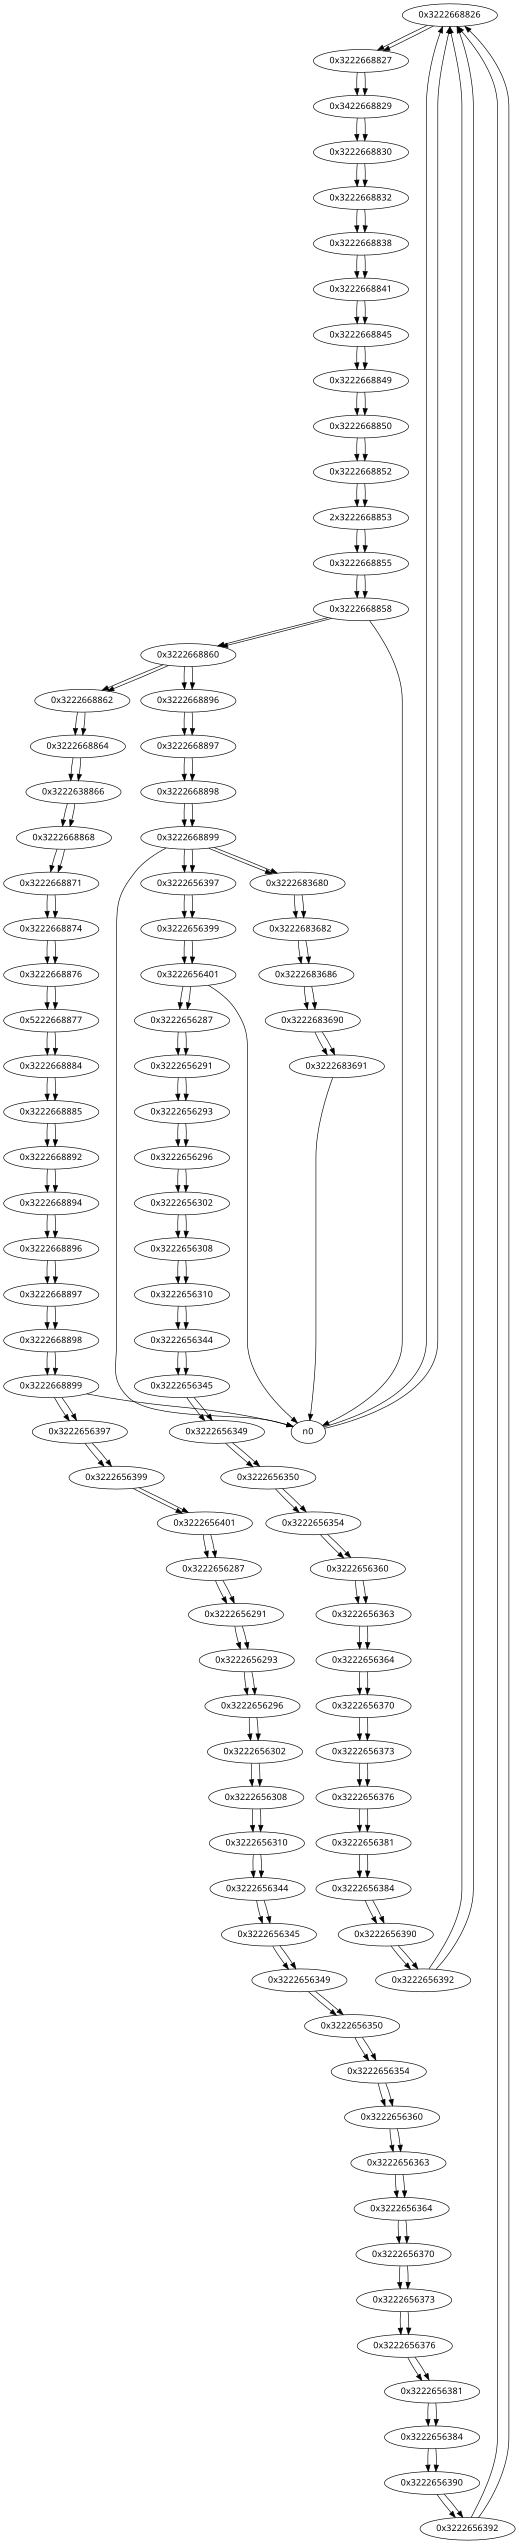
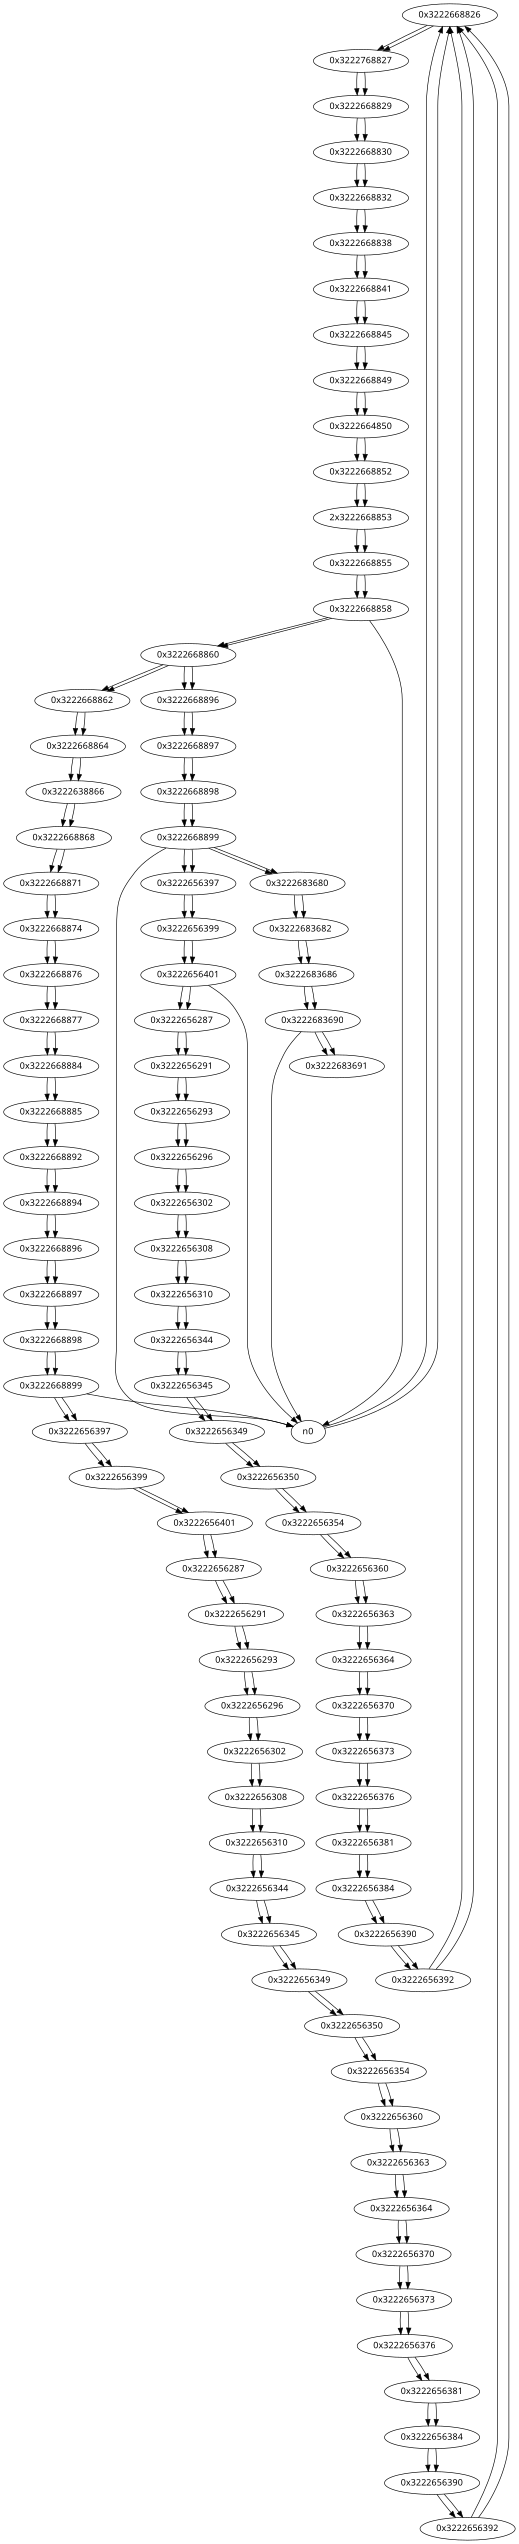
  digraph {
    fontname="Noto Sans"
    node [fontname="Noto Sans"]
    edge [fontname="Noto Sans"]
    n1 [label="0x3222668826"]
-   n2 [label="0x3222668827"]
-   n3 [label="0x3422668829"]
+   n2 [label="0x3222768827"]
+   n3 [label="0x3222668829"]
    n4 [label="0x3222668830"]
    n5 [label="0x3222668832"]
    n6 [label="0x3222668838"]
    n7 [label="0x3222668841"]
    n8 [label="0x3222668845"]
    n9 [label="0x3222668849"]
-   n10 [label="0x3222668850"]
+   n10 [label="0x3222664850"]
    n11 [label="0x3222668852"]
    n12 [label="2x3222668853"]
    n13 [label="0x3222668855"]
    n14 [label="0x3222668858"]
    n15 [label="0x3222668860"]
    n0
    n16 [label="0x3222668896"]
    n50 [label="0x3222668862"]
    n17 [label="0x3222668897"]
    n51 [label="0x3222668864"]
    n18 [label="0x3222668898"]
    n19 [label="0x3222668899"]
    n20 [label="0x3222683680"]
    n25 [label="0x3222656397"]
    n21 [label="0x3222683682"]
    n26 [label="0x3222656399"]
    n22 [label="0x3222683686"]
    n23 [label="0x3222683690"]
    n24 [label="0x3222683691"]
    n27 [label="0x3222656401"]
    n28 [label="0x3222656287"]
    n29 [label="0x3222656291"]
    n30 [label="0x3222656293"]
    n31 [label="0x3222656296"]
    n32 [label="0x3222656302"]
    n33 [label="0x3222656308"]
    n34 [label="0x3222656310"]
    n35 [label="0x3222656344"]
    n36 [label="0x3222656345"]
    n37 [label="0x3222656349"]
    n38 [label="0x3222656350"]
    n39 [label="0x3222656354"]
    n40 [label="0x3222656360"]
    n41 [label="0x3222656363"]
    n42 [label="0x3222656364"]
    n43 [label="0x3222656370"]
    n44 [label="0x3222656373"]
    n45 [label="0x3222656376"]
    n46 [label="0x3222656381"]
    n47 [label="0x3222656384"]
    n48 [label="0x3222656390"]
    n49 [label="0x3222656392"]
    n52 [label="0x3222638866"]
    n53 [label="0x3222668868"]
    n54 [label="0x3222668871"]
    n55 [label="0x3222668874"]
    n56 [label="0x3222668876"]
-   n57 [label="0x5222668877"]
+   n57 [label="0x3222668877"]
    n58 [label="0x3222668884"]
    n59 [label="0x3222668885"]
    n60 [label="0x3222668892"]
    n61 [label="0x3222668894"]
    n62 [label="0x3222668896"]
    n63 [label="0x3222668897"]
    n64 [label="0x3222668898"]
    n65 [label="0x3222668899"]
    n66 [label="0x3222656397"]
    n67 [label="0x3222656399"]
    n68 [label="0x3222656401"]
    n69 [label="0x3222656287"]
    n70 [label="0x3222656291"]
    n71 [label="0x3222656293"]
    n72 [label="0x3222656296"]
    n73 [label="0x3222656302"]
    n74 [label="0x3222656308"]
    n75 [label="0x3222656310"]
    n76 [label="0x3222656344"]
    n77 [label="0x3222656345"]
    n78 [label="0x3222656349"]
    n79 [label="0x3222656350"]
    n80 [label="0x3222656354"]
    n81 [label="0x3222656360"]
    n82 [label="0x3222656363"]
    n83 [label="0x3222656364"]
    n84 [label="0x3222656370"]
    n85 [label="0x3222656373"]
    n86 [label="0x3222656376"]
    n87 [label="0x3222656381"]
    n88 [label="0x3222656384"]
    n89 [label="0x3222656390"]
    n90 [label="0x3222656392"]
    n1 -> n2
    n1 -> n2
    n2 -> n3
    n2 -> n3
    n3 -> n4
    n3 -> n4
    n4 -> n5
    n4 -> n5
    n5 -> n6
    n5 -> n6
    n6 -> n7
    n6 -> n7
    n7 -> n8
    n7 -> n8
    n8 -> n9
    n8 -> n9
    n9 -> n10
    n9 -> n10
    n10 -> n11
    n10 -> n11
    n11 -> n12
    n11 -> n12
    n12 -> n13
    n12 -> n13
    n13 -> n14
    n13 -> n14
    n14 -> n15
    n14 -> n15
    n14 -> n0
    n15 -> n16
    n15 -> n16
    n15 -> n50
    n15 -> n50
    n0 -> n1
    n0 -> n1
    n16 -> n17
    n16 -> n17
    n50 -> n51
    n50 -> n51
    n17 -> n18
    n17 -> n18
    n51 -> n52
    n51 -> n52
    n18 -> n19
    n18 -> n19
    n19 -> n0
    n19 -> n20
    n19 -> n20
    n19 -> n25
    n19 -> n25
    n20 -> n21
    n20 -> n21
    n25 -> n26
    n25 -> n26
    n21 -> n22
    n21 -> n22
    n26 -> n27
    n26 -> n27
    n22 -> n23
    n22 -> n23
    n23 -> n24
    n23 -> n24
-   n24 -> n0
+   n23 -> n0
    n27 -> n0
    n27 -> n28
    n27 -> n28
    n28 -> n29
    n28 -> n29
    n29 -> n30
    n29 -> n30
    n30 -> n31
    n30 -> n31
    n31 -> n32
    n31 -> n32
    n32 -> n33
    n32 -> n33
    n33 -> n34
    n33 -> n34
    n34 -> n35
    n34 -> n35
    n35 -> n36
    n35 -> n36
    n36 -> n37
    n36 -> n37
    n37 -> n38
    n37 -> n38
    n38 -> n39
    n38 -> n39
    n39 -> n40
    n39 -> n40
    n40 -> n41
    n40 -> n41
    n41 -> n42
    n41 -> n42
    n42 -> n43
    n42 -> n43
    n43 -> n44
    n43 -> n44
    n44 -> n45
    n44 -> n45
    n45 -> n46
    n45 -> n46
    n46 -> n47
    n46 -> n47
    n47 -> n48
    n47 -> n48
    n48 -> n49
    n48 -> n49
    n49 -> n1
    n49 -> n1
    n52 -> n53
    n52 -> n53
    n53 -> n54
    n53 -> n54
    n54 -> n55
    n54 -> n55
    n55 -> n56
    n55 -> n56
    n56 -> n57
    n56 -> n57
    n57 -> n58
    n57 -> n58
    n58 -> n59
    n58 -> n59
    n59 -> n60
    n59 -> n60
    n60 -> n61
    n60 -> n61
    n61 -> n62
    n61 -> n62
    n62 -> n63
    n62 -> n63
    n63 -> n64
    n63 -> n64
    n64 -> n65
    n64 -> n65
    n65 -> n0
    n65 -> n66
    n65 -> n66
    n66 -> n67
    n66 -> n67
    n67 -> n68
    n67 -> n68
    n68 -> n69
    n68 -> n69
    n69 -> n70
    n69 -> n70
    n70 -> n71
    n70 -> n71
    n71 -> n72
    n71 -> n72
    n72 -> n73
    n72 -> n73
    n73 -> n74
    n73 -> n74
    n74 -> n75
    n74 -> n75
    n75 -> n76
    n75 -> n76
    n76 -> n77
    n76 -> n77
    n77 -> n78
    n77 -> n78
    n78 -> n79
    n78 -> n79
    n79 -> n80
    n79 -> n80
    n80 -> n81
    n80 -> n81
    n81 -> n82
    n81 -> n82
    n82 -> n83
    n82 -> n83
    n83 -> n84
    n83 -> n84
    n84 -> n85
    n84 -> n85
    n85 -> n86
    n85 -> n86
    n86 -> n87
    n86 -> n87
    n87 -> n88
    n87 -> n88
    n88 -> n89
    n88 -> n89
    n89 -> n90
    n89 -> n90
    n90 -> n1
    n90 -> n1
  }
